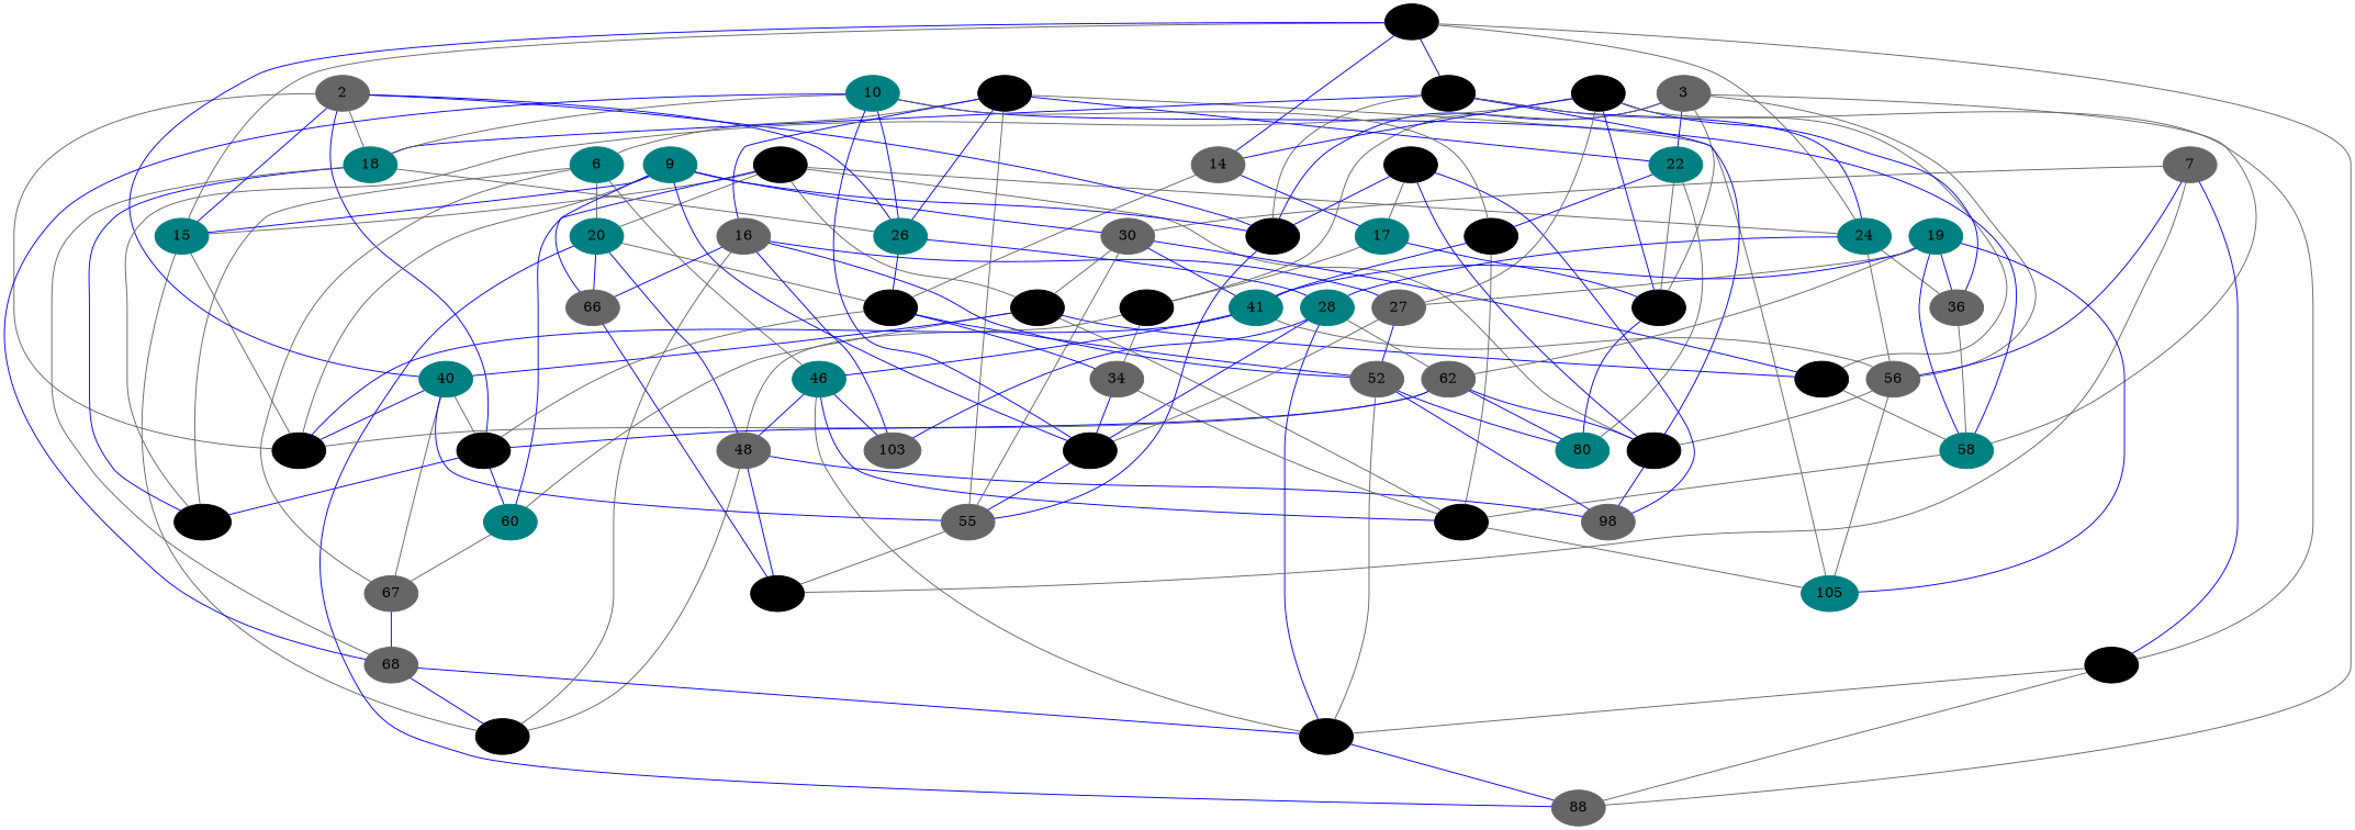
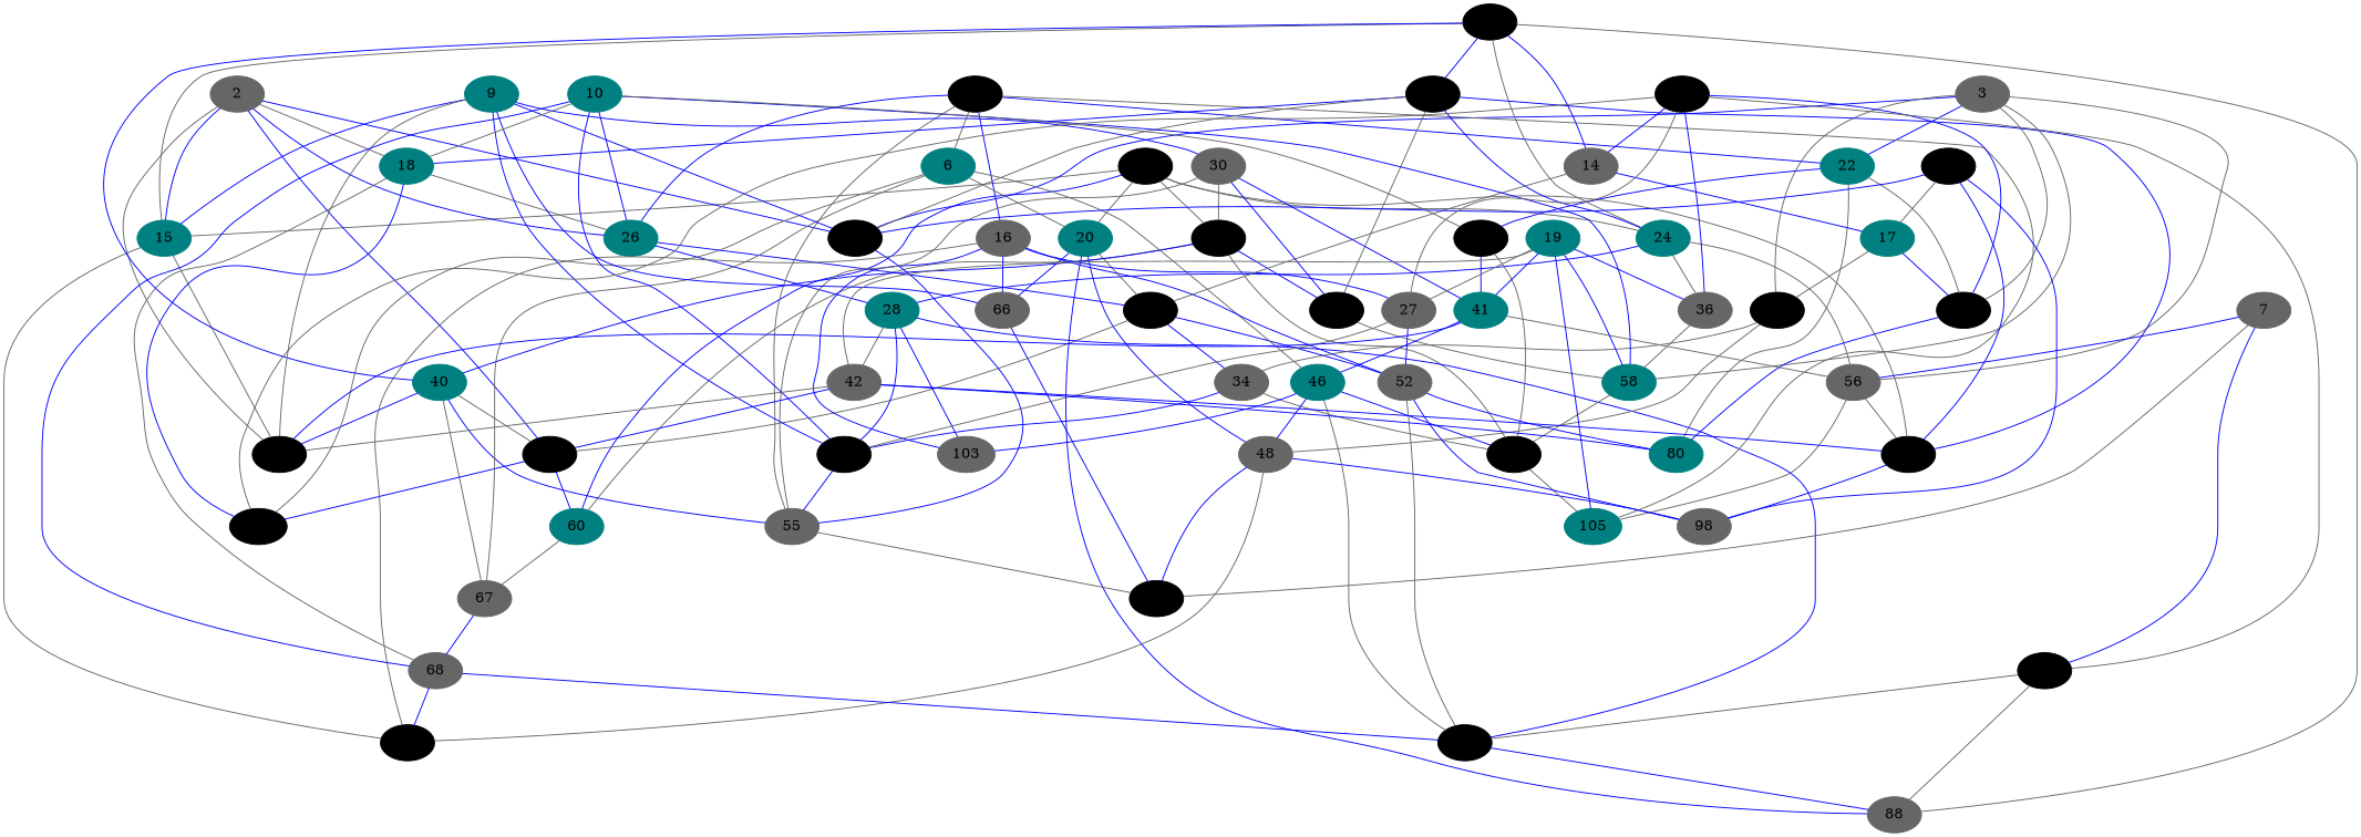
  graph {
    node [color=black style=filled]
    edge [color=blue]
    1 [super="+96"]
    15 [color=teal super="+31"]
    20 [color=teal super="+94"]
    24 [color=teal super="+75"]
    32 [super="+72"]
    60 [color=teal]
    86 [super="+99"]
    71 [super="+90"]
    78
    88 [color=gray40]
    66 [color=gray40]
    33 [super="+38"]
    48 [color=gray40 super="+97"]
    56 [color=gray40 super="+57"]
    36 [color=gray40]
    28 [color=teal super="+82"]
    40 [color=teal super="+69"]
    39
    81 [super="+89"]
    67 [color=gray40]
    98 [color=gray40]
    2 [color=gray40 super="+35"]
    18 [color=teal super="+27"]
    26 [color=teal super="+50"]
    29 [super="+43"]
    47 [super="+63"]
    101
    68 [color=gray40 super="+85"]
    55 [color=gray40 super="+73"]
    3 [color=gray40 super="+76"]
    22 [color=teal super="+100"]
    25
    51 [super="+104"]
    58 [color=teal super="+79"]
    23 [super="+61"]
    80 [color=teal]
    34 [color=gray40]
    105 [color=teal]
    4 [super="+83"]
    6 [color=teal super="+49"]
    16 [color=gray40 super="+53"]
    46 [color=teal super="+91"]
    n43 [color=gray40 label=27 super="+65"]
    52 [color=gray40 super="+70"]
    103 [color=gray40]
    87
    5 [super="+59"]
    13 [super="+93"]
    14 [color=gray40]
    17 [color=teal]
    84 [super="+92"]
    30 [color=gray40 super="+77"]
    41 [color=teal super="+62"]
    7 [color=gray40]
    64
    8
    9 [color=teal super="+21"]
    44 [super="+45"]
    10 [color=teal super="+11"]
    12 [super="+102"]
    19 [color=teal super="+74"]
-   42 [color=gray40 super="+95" label=62]
+   42 [color=gray40 super="+95"]
    1 -- 15 [color=gray40]
    1 -- 20 [color=gray40]
    1 -- 24 [color=gray40]
    1 -- 32 [color=gray40]
    1 -- 60
    1 -- 86 [color=gray40]
    15 -- 71 [color=gray40]
    15 -- 78 [color=gray40]
    20 -- 88
    20 -- 66
    20 -- 33 [color=gray40]
    20 -- 48
    24 -- 56 [color=gray40]
    24 -- 36 [color=gray40]
    24 -- 28
    32 -- 60 [color=gray40]
    32 -- 40
    32 -- 39
    32 -- 81 [color=gray40]
    60 -- 67 [color=gray40]
    86 -- 98
    66 -- 87
    33 -- 47 [color=gray40]
    33 -- 34
    33 -- 52
    48 -- 78 [color=gray40]
    48 -- 98
    48 -- 87
    56 -- 86 [color=gray40]
    56 -- 105 [color=gray40]
    36 -- 58 [color=gray40]
    28 -- 103
    28 -- 84
    28 -- 44
    28 -- 42 [color=gray40]
    40 -- 71
    40 -- 67 [color=gray40]
    40 -- 47 [color=gray40]
    40 -- 55
    39 -- 58 [color=gray40]
    81 -- 105 [color=gray40]
    67 -- 68
    2 -- 15
    2 -- 71 [color=gray40]
    2 -- 18 [color=gray40]
    2 -- 26
    2 -- 29
    2 -- 47
    18 -- 26 [color=gray40]
    18 -- 101
    18 -- 68 [color=gray40]
    26 -- 33
    26 -- 28
    29 -- 55
    47 -- 60
    47 -- 101
    68 -- 78
    68 -- 84
    55 -- 87 [color=gray40]
    3 -- 56 [color=gray40]
    3 -- 29
    3 -- 22
    3 -- 25 [color=gray40]
    3 -- 51 [color=gray40]
    3 -- 58 [color=gray40]
    22 -- 51 [color=gray40 weight=2]
    22 -- 23
    22 -- 80 [color=gray40]
    25 -- 48 [color=gray40]
    25 -- 34 [color=gray40]
    51 -- 80
    58 -- 81 [color=gray40]
    23 -- 81 [color=gray40]
    23 -- 41
    34 -- 81 [color=gray40]
    34 -- 44
    4 -- 26
    4 -- 55 [color=gray40]
    4 -- 22
    4 -- 105 [color=gray40]
    4 -- 6 [color=gray40]
    4 -- 16
    6 -- 20 [color=gray40]
    6 -- 67 [color=gray40]
    6 -- 101 [color=gray40]
    6 -- 46 [color=gray40]
    16 -- 78 [color=gray40]
    16 -- 66
    16 -- n43
    16 -- 52
    16 -- 103
    46 -- 48
    46 -- 81
    46 -- 103
    46 -- 84 [color=gray40]
    n43 -- 52
    n43 -- 44 [color=gray40]
    52 -- 98
    52 -- 80
    52 -- 84 [color=gray40]
    5 -- 15 [color=gray40]
    5 -- 24 [color=gray40]
    5 -- 88 [color=gray40]
    5 -- 40
    5 -- 13
    5 -- 14
    13 -- 24
    13 -- 86
    13 -- 39 [color=gray40]
    13 -- 18
    13 -- 29 [color=gray40]
    14 -- 33 [color=gray40]
    14 -- 17
    17 -- 25 [color=gray40]
    17 -- 51
    84 -- 88
    30 -- 32 [color=gray40]
    30 -- 39
    30 -- 55 [color=gray40]
    30 -- 41
    41 -- 71
    41 -- 56 [color=gray40]
    41 -- 46
    7 -- 56
    7 -- 87 [color=gray40]
-   7 -- 30 [color=gray40]
    7 -- 64
    64 -- 88 [color=gray40]
    64 -- 84 [color=gray40]
    8 -- 86
    8 -- 98
    8 -- 29
    8 -- 17 [color=gray40]
    9 -- 15
    9 -- 71 [color=gray40]
    9 -- 66
    9 -- 29
    9 -- 30
    9 -- 44
    44 -- 55
    10 -- 18 [color=gray40]
    10 -- 26
    10 -- 68
    10 -- 58
    10 -- 23 [color=gray40]
    10 -- 44
    12 -- 36
    12 -- 101 [color=gray40]
    12 -- 51
    12 -- n43 [color=gray40]
    12 -- 14
    12 -- 64 [color=gray40]
    19 -- 36
    19 -- 58
    19 -- 105
    19 -- n43 [color=gray40]
    19 -- 41
    19 -- 42 [color=gray40]
    42 -- 86
    42 -- 71 [color=gray40]
    42 -- 47
    42 -- 80
  }
